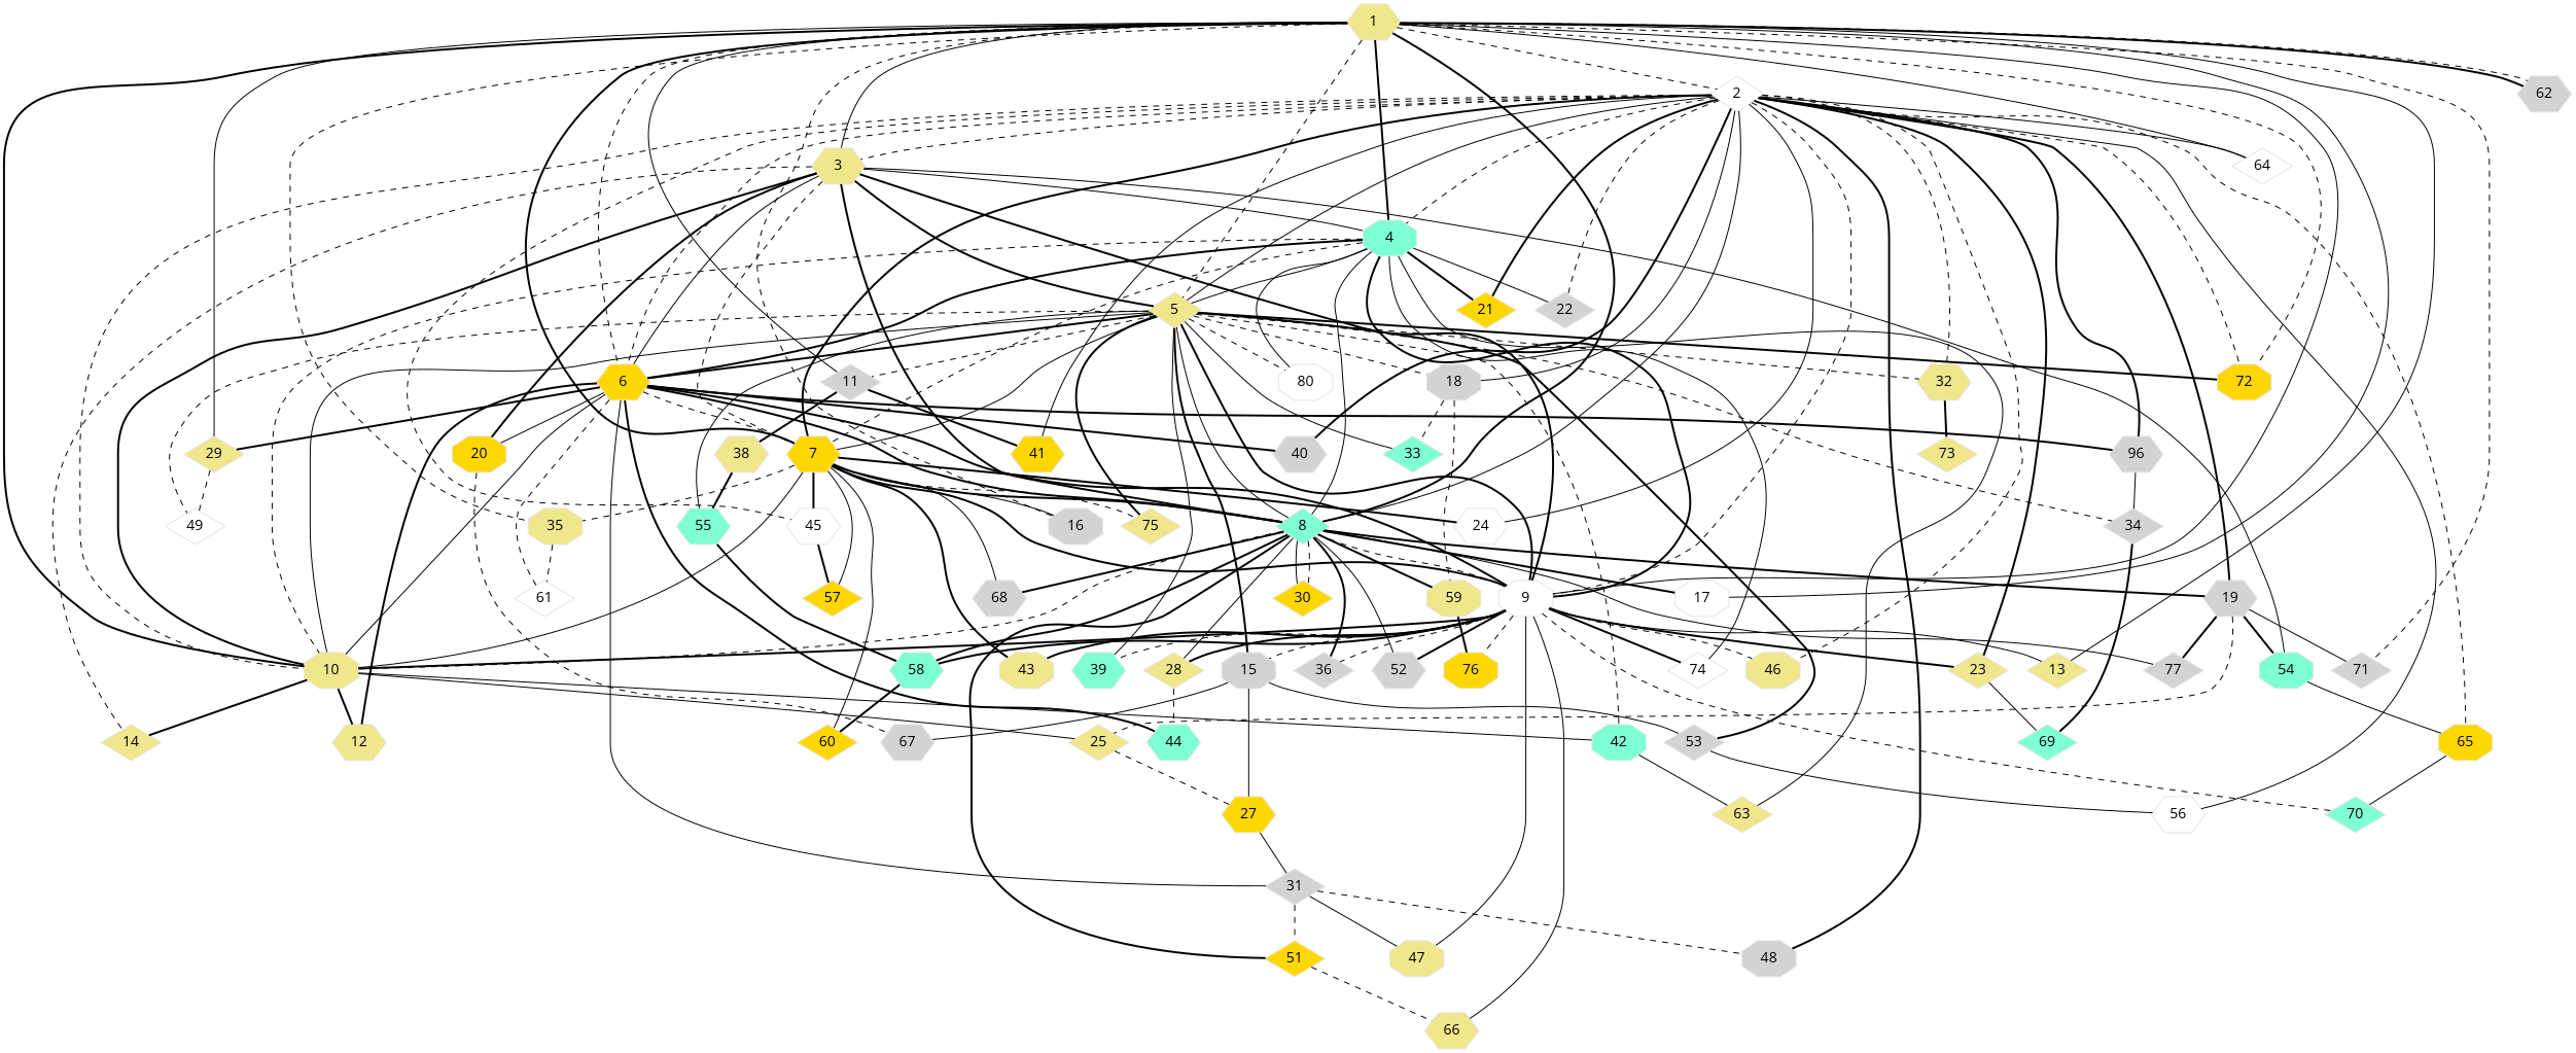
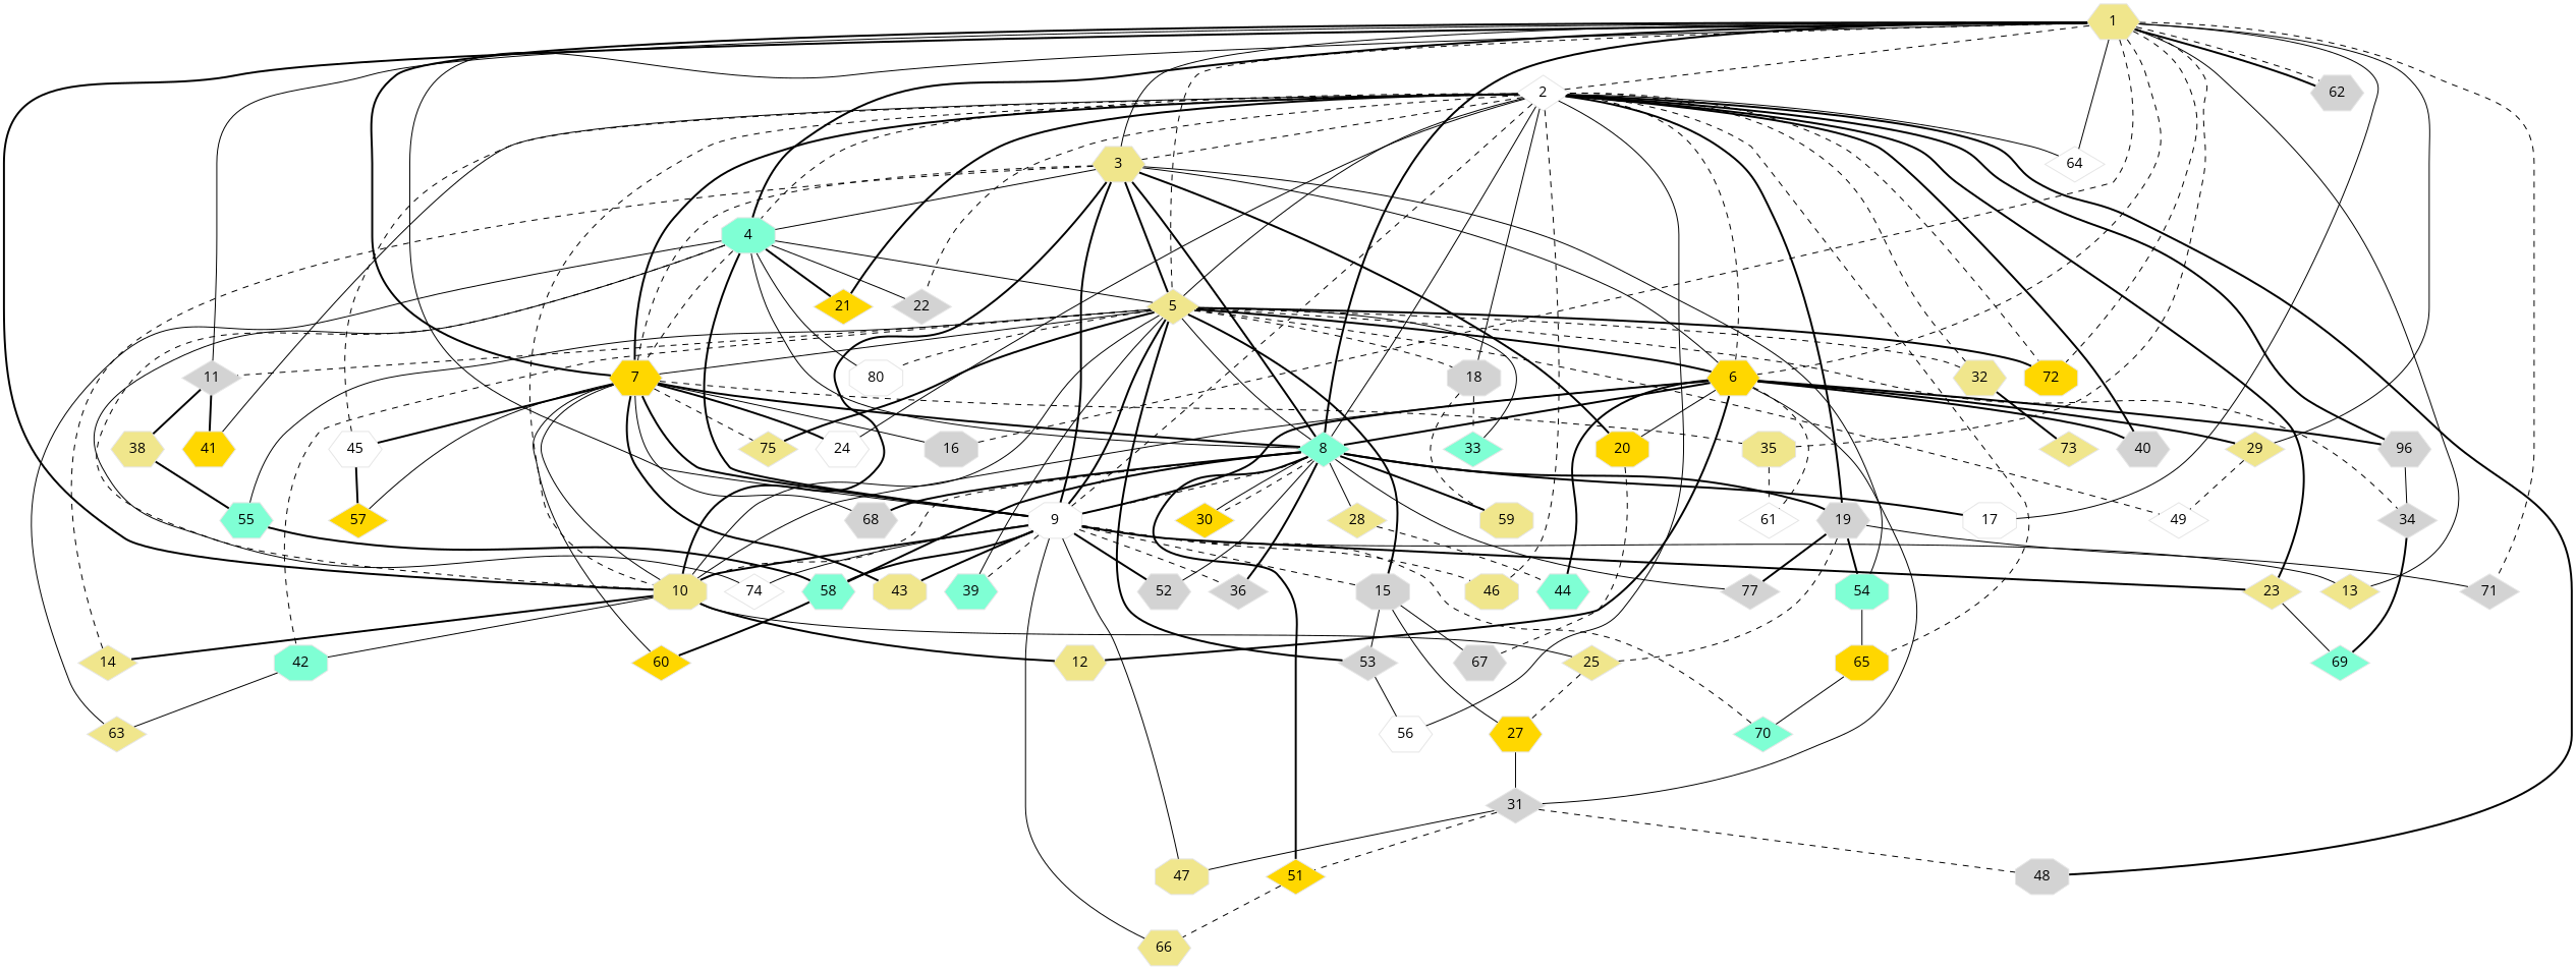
  graph {
    fontname="Open Sans"
    node [color=gray90 fillcolor=khaki fontname="Open Sans" shape=diamond style=filled]
    edge [fontname="Open Sans" style=bold]
    1 [shape=hexagon]
    2 [fillcolor=white]
    3 [shape=hexagon]
    4 [fillcolor=aquamarine shape=octagon]
    5
    6 [fillcolor=gold shape=hexagon]
    7 [fillcolor=gold shape=hexagon]
    8 [fillcolor=aquamarine]
    9 [fillcolor=white shape=octagon]
    10 [shape=octagon]
    11 [fillcolor=lightgrey]
    13
    16 [fillcolor=lightgrey shape=octagon]
    17 [fillcolor=white shape=octagon]
    29
    35 [shape=octagon]
    62 [fillcolor=lightgrey shape=hexagon]
    64 [fillcolor=white]
    71 [fillcolor=lightgrey]
    72 [fillcolor=gold shape=octagon]
    18 [fillcolor=lightgrey shape=octagon]
    19 [fillcolor=lightgrey shape=hexagon]
    21 [fillcolor=gold]
    22 [fillcolor=lightgrey]
    23
    24 [fillcolor=white shape=hexagon]
    n27 [fillcolor=lightgrey label=96 shape=hexagon]
    32 [shape=hexagon]
    40 [fillcolor=lightgrey shape=hexagon]
    41 [fillcolor=gold shape=hexagon]
    45 [fillcolor=white shape=hexagon]
    46 [shape=octagon]
    48 [fillcolor=lightgrey shape=octagon]
    56 [fillcolor=white shape=hexagon]
    65 [fillcolor=gold shape=octagon]
    14
    20 [fillcolor=gold shape=octagon]
    54 [fillcolor=aquamarine shape=octagon]
    n39 [fillcolor=white label=80 shape=octagon]
    63
    74 [fillcolor=white]
    15 [fillcolor=lightgrey shape=octagon]
    33 [fillcolor=aquamarine]
    34 [fillcolor=lightgrey]
    39 [fillcolor=aquamarine shape=hexagon]
    42 [fillcolor=aquamarine shape=octagon]
    49 [fillcolor=white]
    53 [fillcolor=lightgrey]
    55 [fillcolor=aquamarine shape=hexagon]
    75
    12 [shape=hexagon]
    31 [fillcolor=lightgrey]
    44 [fillcolor=aquamarine shape=hexagon]
    61 [fillcolor=white]
    43 [shape=octagon]
    57 [fillcolor=gold]
    60 [fillcolor=gold]
    68 [fillcolor=lightgrey shape=hexagon]
    28
    30 [fillcolor=gold]
    36 [fillcolor=lightgrey]
    51 [fillcolor=gold]
    52 [fillcolor=lightgrey shape=hexagon]
    58 [fillcolor=aquamarine shape=hexagon]
    59 [shape=octagon]
    77 [fillcolor=lightgrey]
    47 [shape=octagon]
    66 [shape=hexagon]
    70 [fillcolor=aquamarine]
-   76 [fillcolor=gold shape=octagon]
    25
    38 [shape=hexagon]
    69 [fillcolor=aquamarine]
    73
    67 [fillcolor=lightgrey shape=hexagon]
    27 [fillcolor=gold shape=hexagon]
    1 -- 2 [style=dashed]
    1 -- 3 [style=solid]
    1 -- 4
    1 -- 5 [style=dashed]
    1 -- 6 [style=dashed]
    1 -- 7
    1 -- 8
    1 -- 9 [style=solid]
    1 -- 10
    1 -- 11 [style=solid]
    1 -- 13 [style=solid]
    1 -- 16 [style=dashed]
    1 -- 17 [style=solid]
    1 -- 29 [style=solid]
    1 -- 35 [style=dashed]
    1 -- 62
    1 -- 62 [style=dashed]
    1 -- 64 [style=solid]
    1 -- 71 [style=dashed]
    1 -- 72 [style=dashed]
    2 -- 3 [style=dashed]
    2 -- 4 [style=dashed]
    2 -- 5 [style=solid]
    2 -- 6 [style=dashed]
    2 -- 7
    2 -- 8 [style=solid]
    2 -- 9 [style=dashed]
    2 -- 10 [style=dashed]
    2 -- 64 [style=solid]
    2 -- 72 [style=dashed]
    2 -- 18 [style=solid]
    2 -- 19
    2 -- 21
    2 -- 22 [style=dashed]
    2 -- 23
    2 -- 24 [style=solid]
    2 -- n27
    2 -- 32 [style=dashed]
    2 -- 40
    2 -- 41 [style=solid]
    2 -- 45 [style=dashed]
    2 -- 46 [style=dashed]
    2 -- 48
    2 -- 56 [style=solid]
    2 -- 65 [style=dashed]
    3 -- 4 [style=solid]
    3 -- 5
    3 -- 6 [style=solid]
    3 -- 7 [style=dashed]
    3 -- 8
    3 -- 9
    3 -- 10
    3 -- 14 [style=dashed]
    3 -- 20
    3 -- 54 [style=solid]
    4 -- 5 [style=solid]
-   4 -- 6
    4 -- 7 [style=dashed]
    4 -- 8 [style=solid]
    4 -- 9
    4 -- 10 [style=dashed]
    4 -- 21
    4 -- 22 [style=solid]
    4 -- n39 [style=solid]
    4 -- 63 [style=solid]
    4 -- 74 [style=solid]
    5 -- 6
    5 -- 7 [style=solid]
    5 -- 8 [style=solid]
    5 -- 9
    5 -- 10 [style=solid]
    5 -- 11 [style=dashed]
    5 -- 72
    5 -- 18 [style=dashed]
    5 -- 32 [style=dashed]
    5 -- n39 [style=dashed]
    5 -- 15
    5 -- 33 [style=solid]
    5 -- 34 [style=dashed]
    5 -- 39 [style=solid]
    5 -- 42 [style=dashed]
    5 -- 49 [style=dashed]
    5 -- 53
    5 -- 55 [style=solid]
    5 -- 75
-   6 -- 7 [style=dashed]
    6 -- 8
    6 -- 9
    6 -- 10 [style=solid]
    6 -- 29
    6 -- n27
    6 -- 40
    6 -- 20 [style=solid]
    6 -- 12
    6 -- 31 [style=solid]
    6 -- 44
    6 -- 61 [style=dashed]
    7 -- 8
    7 -- 9
    7 -- 10 [style=solid]
    7 -- 16 [style=solid]
    7 -- 35 [style=dashed]
    7 -- 24
    7 -- 45
    7 -- 75 [style=dashed]
    7 -- 43
    7 -- 57 [style=solid]
    7 -- 60 [style=solid]
    7 -- 68 [style=solid]
    8 -- 9 [style=dashed]
    8 -- 10 [style=dashed]
    8 -- 17
    8 -- 19
    8 -- 68
    8 -- 28 [style=solid]
    8 -- 30 [style=solid]
    8 -- 30 [style=dashed]
    8 -- 36
    8 -- 51
    8 -- 52 [style=solid]
    8 -- 58
    8 -- 59
    8 -- 77 [style=solid]
    9 -- 10
    9 -- 13 [style=solid]
    9 -- 23
    9 -- 46 [style=dashed]
-   9 -- 74
+   9 -- 74 [style=solid]
    9 -- 15 [style=dashed]
    9 -- 39 [style=dashed]
    9 -- 43
-   9 -- 28
    9 -- 36 [style=dashed]
    9 -- 52
    9 -- 58
    9 -- 47 [style=solid]
    9 -- 66 [style=solid]
    9 -- 70 [style=dashed]
-   9 -- 76 [style=dashed]
    10 -- 14
    10 -- 42 [style=solid]
    10 -- 12
    10 -- 25 [style=solid]
    11 -- 41
    11 -- 38
    29 -- 49 [style=dashed]
    35 -- 61 [style=dashed]
    18 -- 33 [style=dashed]
    18 -- 59 [style=dashed]
    19 -- 71 [style=solid]
    19 -- 54
    19 -- 77
    19 -- 25 [style=dashed]
    23 -- 69 [style=solid]
    n27 -- 34 [style=solid]
    32 -- 73
    45 -- 57
    65 -- 70 [style=solid]
    20 -- 67 [style=dashed]
    54 -- 65 [style=solid]
    15 -- 53 [style=solid]
    15 -- 67 [style=solid]
    15 -- 27 [style=solid]
    34 -- 69
    42 -- 63 [style=solid]
    53 -- 56 [style=solid]
    55 -- 58
    31 -- 48 [style=dashed]
    31 -- 51 [style=dashed]
    31 -- 47 [style=solid]
    28 -- 44 [style=dashed]
    51 -- 66 [style=dashed]
    58 -- 60
-   59 -- 76
    25 -- 27 [style=dashed]
    38 -- 55
    27 -- 31 [style=solid]
  }
